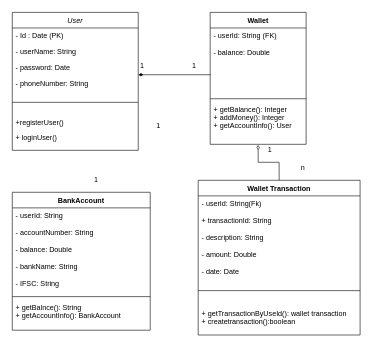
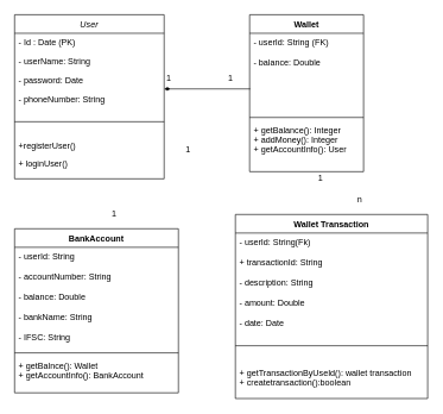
  <mxCell id="0" />
  <mxCell id="1" parent="0" />
  <mxCell id="2" value="User" style="swimlane;fontStyle=2;align=center;verticalAlign=top;childLayout=stackLayout;horizontal=1;startSize=26;horizontalStack=0;resizeParent=1;resizeLast=0;collapsible=1;marginBottom=0;rounded=0;shadow=0;strokeWidth=1;" parent="1" vertex="1"><mxGeometry x="20" y="20" width="210" height="230" as="geometry"><mxRectangle x="220" y="120" width="160" height="26" as="alternateBounds" /></mxGeometry></mxCell>
  <mxCell id="3" value="- Id : Date (PK)" style="text;align=left;verticalAlign=top;spacingLeft=4;spacingRight=4;overflow=hidden;rotatable=0;points=[[0,0.5],[1,0.5]];portConstraint=eastwest;" parent="2" vertex="1"><mxGeometry y="26" width="210" height="26" as="geometry" /></mxCell>
  <mxCell id="4" value="- userName: String" style="text;align=left;verticalAlign=top;spacingLeft=4;spacingRight=4;overflow=hidden;rotatable=0;points=[[0,0.5],[1,0.5]];portConstraint=eastwest;rounded=0;shadow=0;html=0;" parent="2" vertex="1"><mxGeometry y="52" width="210" height="26" as="geometry" /></mxCell>
  <mxCell id="5" value="- password: Date&#10;&#10;- phoneNumber: String&#10;&#10;" style="text;align=left;verticalAlign=top;spacingLeft=4;spacingRight=4;overflow=hidden;rotatable=0;points=[[0,0.5],[1,0.5]];portConstraint=eastwest;rounded=0;shadow=0;html=0;" parent="2" vertex="1"><mxGeometry y="78" width="210" height="52" as="geometry" /></mxCell>
  <mxCell id="6" value="" style="line;html=1;strokeWidth=1;align=left;verticalAlign=middle;spacingTop=-1;spacingLeft=3;spacingRight=3;rotatable=0;labelPosition=right;points=[];portConstraint=eastwest;" parent="2" vertex="1"><mxGeometry y="130" width="210" height="40" as="geometry" /></mxCell>
  <mxCell id="7" value="+registerUser()&#10;" style="text;align=left;verticalAlign=top;spacingLeft=4;spacingRight=4;overflow=hidden;rotatable=0;points=[[0,0.5],[1,0.5]];portConstraint=eastwest;" parent="2" vertex="1"><mxGeometry y="170" width="210" height="26" as="geometry" /></mxCell>
  <mxCell id="8" value="+ loginUser()" style="text;align=left;verticalAlign=top;spacingLeft=4;spacingRight=4;overflow=hidden;rotatable=0;points=[[0,0.5],[1,0.5]];portConstraint=eastwest;" parent="2" vertex="1"><mxGeometry y="196" width="210" height="34" as="geometry" /></mxCell>
  <mxCell id="9" value="Wallet" style="swimlane;fontStyle=1;align=center;verticalAlign=top;childLayout=stackLayout;horizontal=1;startSize=26;horizontalStack=0;resizeParent=1;resizeParentMax=0;resizeLast=0;collapsible=1;marginBottom=0;" parent="1" vertex="1"><mxGeometry x="350" y="20" width="160" height="220" as="geometry" /></mxCell>
  <mxCell id="10" value="- userId: String (FK)&#10;&#10;- balance: Double" style="text;strokeColor=none;fillColor=none;align=left;verticalAlign=top;spacingLeft=4;spacingRight=4;overflow=hidden;rotatable=0;points=[[0,0.5],[1,0.5]];portConstraint=eastwest;" parent="9" vertex="1"><mxGeometry y="26" width="160" height="114" as="geometry" /></mxCell>
  <mxCell id="11" value="" style="line;strokeWidth=1;fillColor=none;align=left;verticalAlign=middle;spacingTop=-1;spacingLeft=3;spacingRight=3;rotatable=0;labelPosition=right;points=[];portConstraint=eastwest;" parent="9" vertex="1"><mxGeometry y="140" width="160" height="8" as="geometry" /></mxCell>
  <mxCell id="12" value="+ getBalance(): Integer&#10;+ addMoney(): Integer&#10;+ getAccountInfo(): User" style="text;strokeColor=none;fillColor=none;align=left;verticalAlign=top;spacingLeft=4;spacingRight=4;overflow=hidden;rotatable=0;points=[[0,0.5],[1,0.5]];portConstraint=eastwest;" parent="9" vertex="1"><mxGeometry y="148" width="160" height="72" as="geometry" /></mxCell>
  <mxCell id="13" value="Wallet Transaction" style="swimlane;fontStyle=1;align=center;verticalAlign=top;childLayout=stackLayout;horizontal=1;startSize=26;horizontalStack=0;resizeParent=1;resizeParentMax=0;resizeLast=0;collapsible=1;marginBottom=0;" parent="1" vertex="1"><mxGeometry x="330" y="300" width="270" height="258" as="geometry" /></mxCell>
  <mxCell id="14" value="- userId: String(Fk)&#10;&#10;+ transactionId: String&#10;&#10;- description: String&#10;&#10;- amount: Double&#10;&#10;- date: Date" style="text;strokeColor=none;fillColor=none;align=left;verticalAlign=top;spacingLeft=4;spacingRight=4;overflow=hidden;rotatable=0;points=[[0,0.5],[1,0.5]];portConstraint=eastwest;" parent="13" vertex="1"><mxGeometry y="26" width="270" height="134" as="geometry" /></mxCell>
  <mxCell id="15" value="" style="line;strokeWidth=1;fillColor=none;align=left;verticalAlign=middle;spacingTop=-1;spacingLeft=3;spacingRight=3;rotatable=0;labelPosition=right;points=[];portConstraint=eastwest;" parent="13" vertex="1"><mxGeometry y="160" width="270" height="48" as="geometry" /></mxCell>
  <mxCell id="16" value="+ getTransactionByUseId(): wallet transaction&#10;+ createtransaction():boolean" style="text;strokeColor=none;fillColor=none;align=left;verticalAlign=top;spacingLeft=4;spacingRight=4;overflow=hidden;rotatable=0;points=[[0,0.5],[1,0.5]];portConstraint=eastwest;" parent="13" vertex="1"><mxGeometry y="208" width="270" height="50" as="geometry" /></mxCell>
- <mxCell id="17" style="edgeStyle=orthogonalEdgeStyle;rounded=0;orthogonalLoop=1;jettySize=auto;html=1;exitX=0.5;exitY=0;exitDx=0;exitDy=0;endArrow=diamondThin;endFill=0;entryX=0.5;entryY=1.014;entryDx=0;entryDy=0;entryPerimeter=0;" parent="1" source="13" target="12" edge="1"><mxGeometry relative="1" as="geometry"><mxPoint x="430" y="250" as="targetPoint" /></mxGeometry></mxCell>
  <mxCell id="18" value="BankAccount&#10;" style="swimlane;fontStyle=1;align=center;verticalAlign=top;childLayout=stackLayout;horizontal=1;startSize=26;horizontalStack=0;resizeParent=1;resizeParentMax=0;resizeLast=0;collapsible=1;marginBottom=0;" parent="1" vertex="1"><mxGeometry x="20" y="320" width="230" height="230" as="geometry" /></mxCell>
  <mxCell id="19" value="- userId: String&#10;&#10;- accountNumber: String&#10;&#10;- balance: Double&#10;&#10;- bankName: String&#10;&#10;- IFSC: String" style="text;strokeColor=none;fillColor=none;align=left;verticalAlign=top;spacingLeft=4;spacingRight=4;overflow=hidden;rotatable=0;points=[[0,0.5],[1,0.5]];portConstraint=eastwest;" parent="18" vertex="1"><mxGeometry y="26" width="230" height="144" as="geometry" /></mxCell>
  <mxCell id="20" value="" style="line;strokeWidth=1;fillColor=none;align=left;verticalAlign=middle;spacingTop=-1;spacingLeft=3;spacingRight=3;rotatable=0;labelPosition=right;points=[];portConstraint=eastwest;" parent="18" vertex="1"><mxGeometry y="170" width="230" height="8" as="geometry" /></mxCell>
- <mxCell id="21" value="+ getBalnce(): String&#10;+ getAccountInfo(): BankAccount" style="text;strokeColor=none;fillColor=none;align=left;verticalAlign=top;spacingLeft=4;spacingRight=4;overflow=hidden;rotatable=0;points=[[0,0.5],[1,0.5]];portConstraint=eastwest;" parent="18" vertex="1"><mxGeometry y="178" width="230" height="52" as="geometry" /></mxCell>
+ <mxCell id="21" value="+ getBalnce(): Wallet&#10;+ getAccountInfo(): BankAccount" style="text;strokeColor=none;fillColor=none;align=left;verticalAlign=top;spacingLeft=4;spacingRight=4;overflow=hidden;rotatable=0;points=[[0,0.5],[1,0.5]];portConstraint=eastwest;" parent="18" vertex="1"><mxGeometry y="178" width="230" height="52" as="geometry" /></mxCell>
  <mxCell id="22" value="1&amp;nbsp; &amp;nbsp; &amp;nbsp; &amp;nbsp; &amp;nbsp; &amp;nbsp; &amp;nbsp; &amp;nbsp; &amp;nbsp; &amp;nbsp; &amp;nbsp; &amp;nbsp; 1" style="text;html=1;strokeColor=none;fillColor=none;align=center;verticalAlign=middle;whiteSpace=wrap;rounded=0;" vertex="1" parent="1"><mxGeometry x="220" y="100" width="120" height="20" as="geometry" /></mxCell>
  <mxCell id="23" value="1" style="text;html=1;strokeColor=none;fillColor=none;align=center;verticalAlign=middle;whiteSpace=wrap;rounded=0;" vertex="1" parent="1"><mxGeometry x="244" y="200" width="40" height="20" as="geometry" /></mxCell>
  <mxCell id="24" value="1" style="text;html=1;strokeColor=none;fillColor=none;align=center;verticalAlign=middle;whiteSpace=wrap;rounded=0;" vertex="1" parent="1"><mxGeometry x="140" y="290" width="40" height="20" as="geometry" /></mxCell>
  <mxCell id="25" value="1" style="text;html=1;strokeColor=none;fillColor=none;align=center;verticalAlign=middle;whiteSpace=wrap;rounded=0;" vertex="1" parent="1"><mxGeometry x="440" y="240" width="20" height="20" as="geometry" /></mxCell>
  <mxCell id="26" value="n" style="text;html=1;strokeColor=none;fillColor=none;align=center;verticalAlign=middle;whiteSpace=wrap;rounded=0;" vertex="1" parent="1"><mxGeometry x="485" y="270" width="40" height="20" as="geometry" /></mxCell>
  <mxCell id="27" style="edgeStyle=orthogonalEdgeStyle;rounded=0;orthogonalLoop=1;jettySize=auto;html=1;endArrow=diamondThin;endFill=1;exitX=0.006;exitY=0.684;exitDx=0;exitDy=0;exitPerimeter=0;" parent="1" source="10" target="5" edge="1"><mxGeometry relative="1" as="geometry" /></mxCell>
